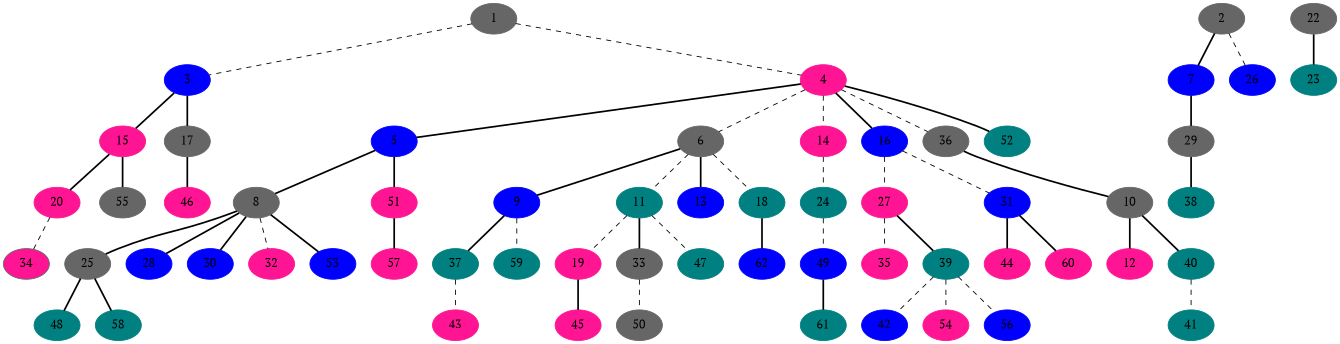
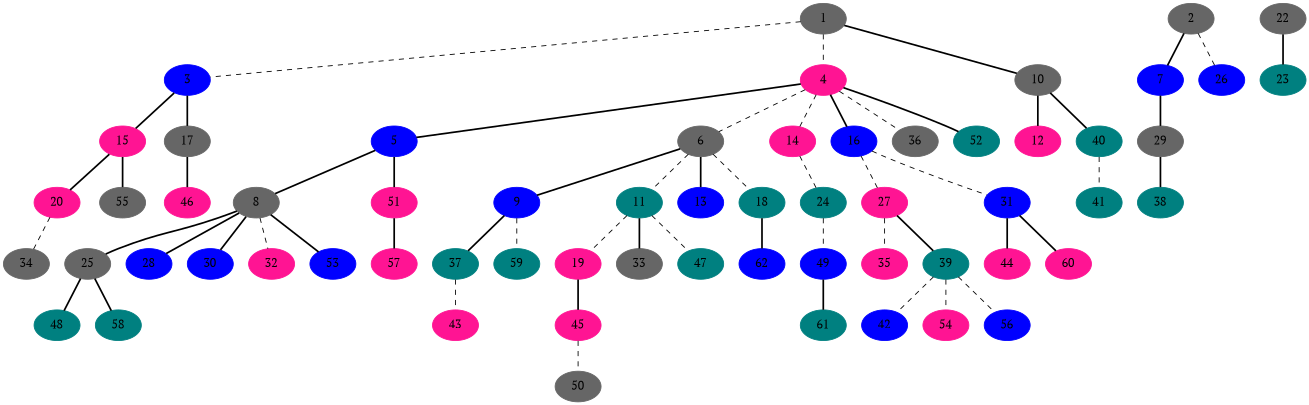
  graph {
    fontname="PT Serif"
    node [color=deeppink fontname="PT Serif" style=filled]
    edge [fontname="PT Serif" style=bold]
    1 [color=gray40]
    3 [color=blue]
    4
    10 [color=gray40]
    2 [color=gray40]
    7 [color=blue]
    26 [color=blue]
    15
    17 [color=gray40]
    5 [color=blue]
    6 [color=gray40]
    14
    16 [color=blue]
    36 [color=gray40]
    52 [color=teal]
    12
    40 [color=teal]
    29 [color=gray40]
    22 [color=gray40]
    23 [color=teal]
    20
    55 [color=gray40]
    46
    8 [color=gray40]
    51
    9 [color=blue]
    11 [color=teal]
    13 [color=blue]
    18 [color=teal]
    24 [color=teal]
    27
    31 [color=blue]
    25 [color=gray40]
    28 [color=blue]
    30 [color=blue]
    32
    53 [color=blue]
    57
    37 [color=teal]
    59 [color=teal]
    19
    33 [color=gray40]
    47 [color=teal]
    62 [color=blue]
    38 [color=teal]
    48 [color=teal]
    58 [color=teal]
    43
    41 [color=teal]
    45
    50 [color=gray40]
    49 [color=blue]
-   34 [color=gray40 fillcolor=deeppink]
+   34 [color=gray40]
    35
    39 [color=teal]
    44
    60
    61 [color=teal]
    42 [color=blue]
    54
    56 [color=blue]
    1 -- 3 [style=dashed]
    1 -- 4 [style=dashed]
-   36 -- 10
+   1 -- 10
    3 -- 15
    3 -- 17
    4 -- 5
    4 -- 6 [style=dashed]
    4 -- 14 [style=dashed]
    4 -- 16
    4 -- 36 [style=dashed]
    4 -- 52
    10 -- 12
    10 -- 40
    2 -- 7
    2 -- 26 [style=dashed]
    7 -- 29
    15 -- 20
    15 -- 55
    17 -- 46
    5 -- 8
    5 -- 51
    6 -- 9
    6 -- 11 [style=dashed]
    6 -- 13
    6 -- 18 [style=dashed]
    14 -- 24 [style=dashed]
    16 -- 27 [style=dashed]
    16 -- 31 [style=dashed]
    40 -- 41 [style=dashed]
    29 -- 38
    22 -- 23
    20 -- 34 [style=dashed]
    8 -- 25
    8 -- 28
    8 -- 30
    8 -- 32 [style=dashed]
    8 -- 53
    51 -- 57
    9 -- 37
    9 -- 59 [style=dashed]
    11 -- 19 [style=dashed]
    11 -- 33
    11 -- 47 [style=dashed]
    18 -- 62
    24 -- 49 [style=dashed]
    27 -- 35 [style=dashed]
    27 -- 39
    31 -- 44
    31 -- 60
    25 -- 48
    25 -- 58
    37 -- 43 [style=dashed]
    19 -- 45
-   33 -- 50 [style=dashed]
+   45 -- 50 [style=dashed]
    49 -- 61
    39 -- 42 [style=dashed]
    39 -- 54 [style=dashed]
    39 -- 56 [style=dashed]
  }
